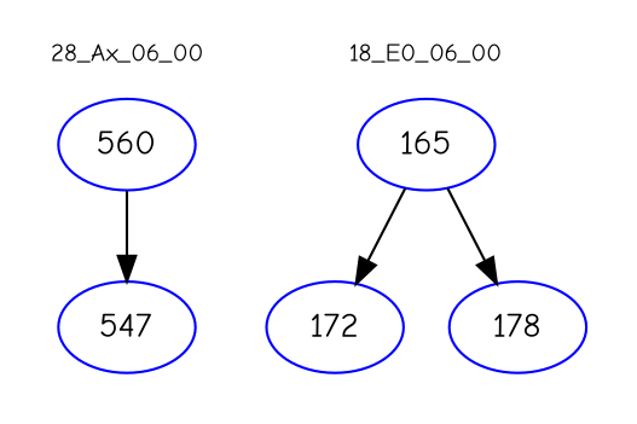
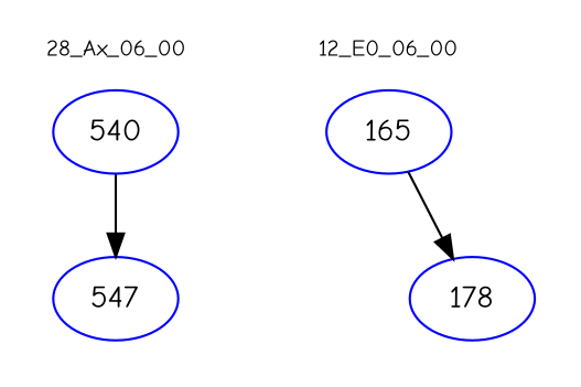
  digraph {
    fontname="Comic Neue"
    node [color=blue fontname="Comic Neue"]
    edge [color=black fontname="Comic Neue"]
-   n1 [label=560]
+   n1 [label=540]
    n2 [label=547]
    n3 [label=165]
-   n4 [label=172]
    n5 [label=178]
    subgraph cluster_1 {
      color=white
      fontsize=10
      label="28_Ax_06_00"
      n1
      n2
    }
    subgraph cluster_2 {
      color=white
      fontsize=10
-     label="18_E0_06_00"
+     label="12_E0_06_00"
      n3
-     n4
      n5
    }
    n1 -> n2
-   n3 -> n4
    n3 -> n5
  }
